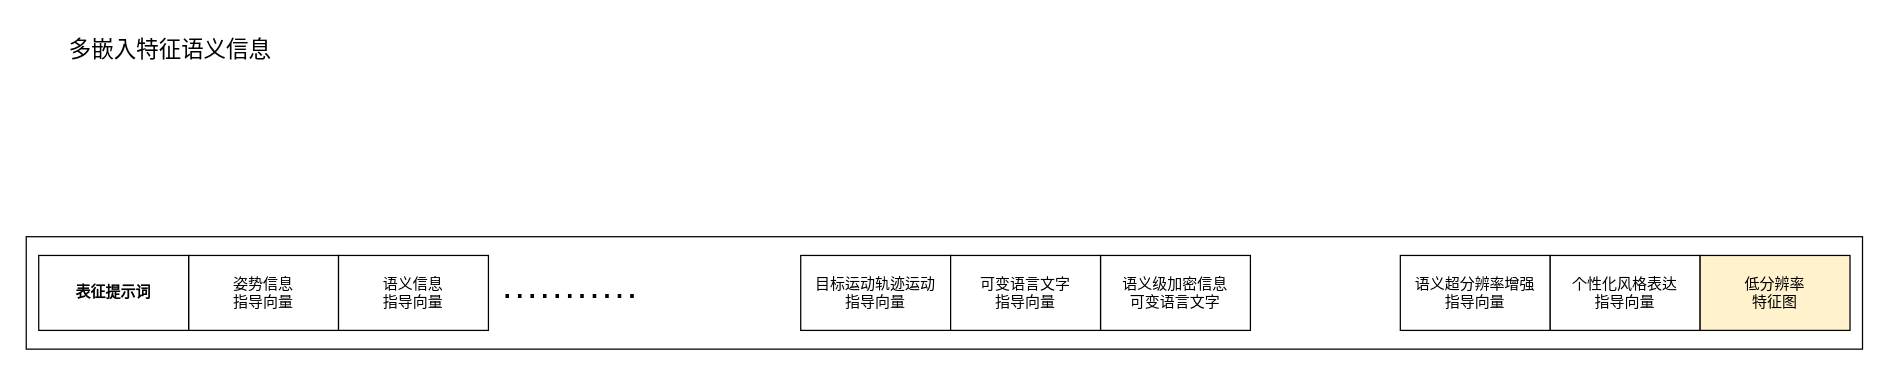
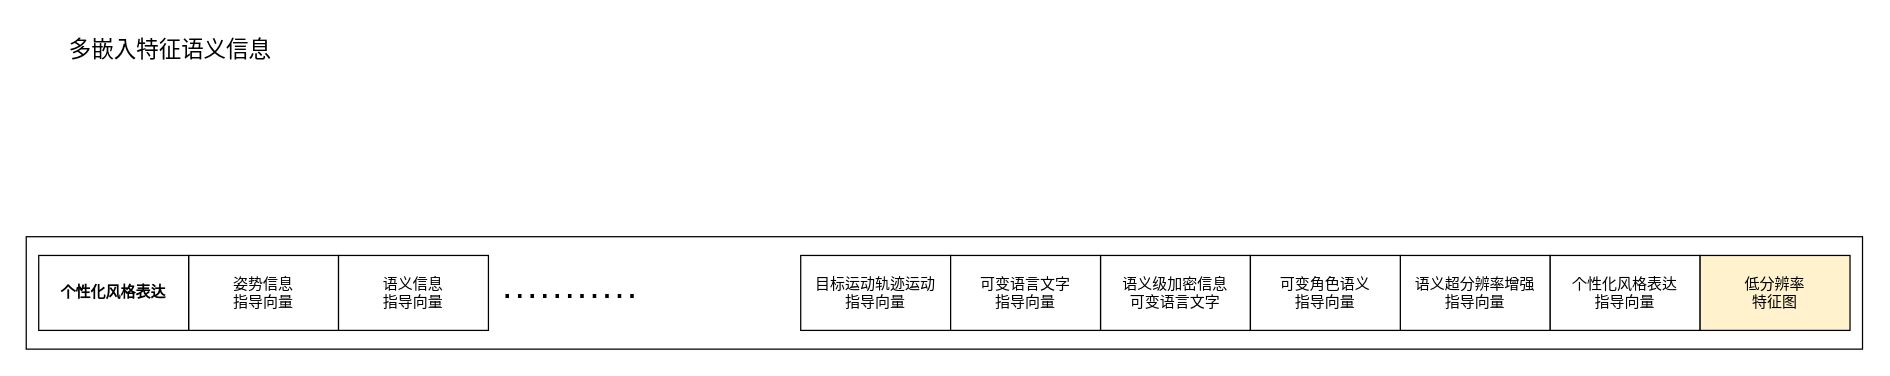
  <mxCell id="0" />
  <mxCell id="1" parent="0" />
  <mxCell id="2" value="" style="rounded=0;whiteSpace=wrap;html=1;" parent="1" vertex="1"><mxGeometry x="20" y="189" width="1470" height="90" as="geometry" /></mxCell>
  <mxCell id="3" value="姿势信息&lt;div&gt;指导向量&lt;/div&gt;" style="rounded=0;whiteSpace=wrap;html=1;" parent="1" vertex="1"><mxGeometry x="150" y="204" width="120" height="60" as="geometry" /></mxCell>
  <mxCell id="4" value="语义信息&lt;div&gt;指导向量&lt;/div&gt;" style="rounded=0;whiteSpace=wrap;html=1;" parent="1" vertex="1"><mxGeometry x="270" y="204" width="120" height="60" as="geometry" /></mxCell>
- <mxCell id="5" value="&lt;b&gt;表征提示词&lt;/b&gt;" style="rounded=0;whiteSpace=wrap;html=1;" parent="1" vertex="1"><mxGeometry x="30" y="204" width="120" height="60" as="geometry" /></mxCell>
+ <mxCell id="5" value="&lt;b&gt;个性化风格表达&lt;/b&gt;" style="rounded=0;whiteSpace=wrap;html=1;" parent="1" vertex="1"><mxGeometry x="30" y="204" width="120" height="60" as="geometry" /></mxCell>
  <mxCell id="6" value="&lt;font style=&quot;font-size: 30px;&quot;&gt;···········&lt;/font&gt;" style="text;html=1;align=center;verticalAlign=middle;resizable=0;points=[];autosize=1;strokeColor=none;fillColor=none;" parent="1" vertex="1"><mxGeometry x="390" y="209" width="130" height="50" as="geometry" /></mxCell>
  <mxCell id="7" value="目标运动轨迹运动&lt;div&gt;指导向量&lt;/div&gt;" style="rounded=0;whiteSpace=wrap;html=1;" parent="1" vertex="1"><mxGeometry x="640" y="204" width="120" height="60" as="geometry" /></mxCell>
  <mxCell id="8" value="语义级加密信息&lt;div&gt;可变语言文字&lt;/div&gt;" style="rounded=0;whiteSpace=wrap;html=1;" parent="1" vertex="1"><mxGeometry x="880" y="204" width="120" height="60" as="geometry" /></mxCell>
  <mxCell id="9" value="语义超分辨率增强&lt;div&gt;指导向量&lt;/div&gt;" style="rounded=0;whiteSpace=wrap;html=1;" parent="1" vertex="1"><mxGeometry x="1120" y="204" width="120" height="60" as="geometry" /></mxCell>
  <mxCell id="10" value="可变语言文字&lt;div&gt;指导向量&lt;/div&gt;" style="rounded=0;whiteSpace=wrap;html=1;" parent="1" vertex="1"><mxGeometry x="760" y="204" width="120" height="60" as="geometry" /></mxCell>
+ <mxCell id="11" value="&lt;div&gt;可变角色语义&lt;/div&gt;&lt;div&gt;指导向量&lt;/div&gt;" style="rounded=0;whiteSpace=wrap;html=1;" parent="1" vertex="1"><mxGeometry x="1000" y="204" width="120" height="60" as="geometry" /></mxCell>
  <mxCell id="12" value="&lt;div&gt;个性化风格表达&lt;/div&gt;&lt;div&gt;指导向量&lt;/div&gt;" style="rounded=0;whiteSpace=wrap;html=1;" parent="1" vertex="1"><mxGeometry x="1240" y="204" width="120" height="60" as="geometry" /></mxCell>
  <mxCell id="13" value="&lt;div&gt;低分辨率&lt;/div&gt;&lt;div&gt;特征图&lt;/div&gt;" style="rounded=0;whiteSpace=wrap;html=1;fillColor=#fff2cc;" parent="1" vertex="1"><mxGeometry x="1360" y="204" width="120" height="60" as="geometry" /></mxCell>
  <mxCell id="14" value="&lt;font style=&quot;font-size: 18px;&quot;&gt;多嵌入特征语义信息&lt;/font&gt;" style="text;html=1;align=center;verticalAlign=middle;resizable=0;points=[];autosize=1;strokeColor=none;fillColor=none;" parent="1" vertex="1"><mxGeometry x="40" y="20" width="190" height="40" as="geometry" /></mxCell>
